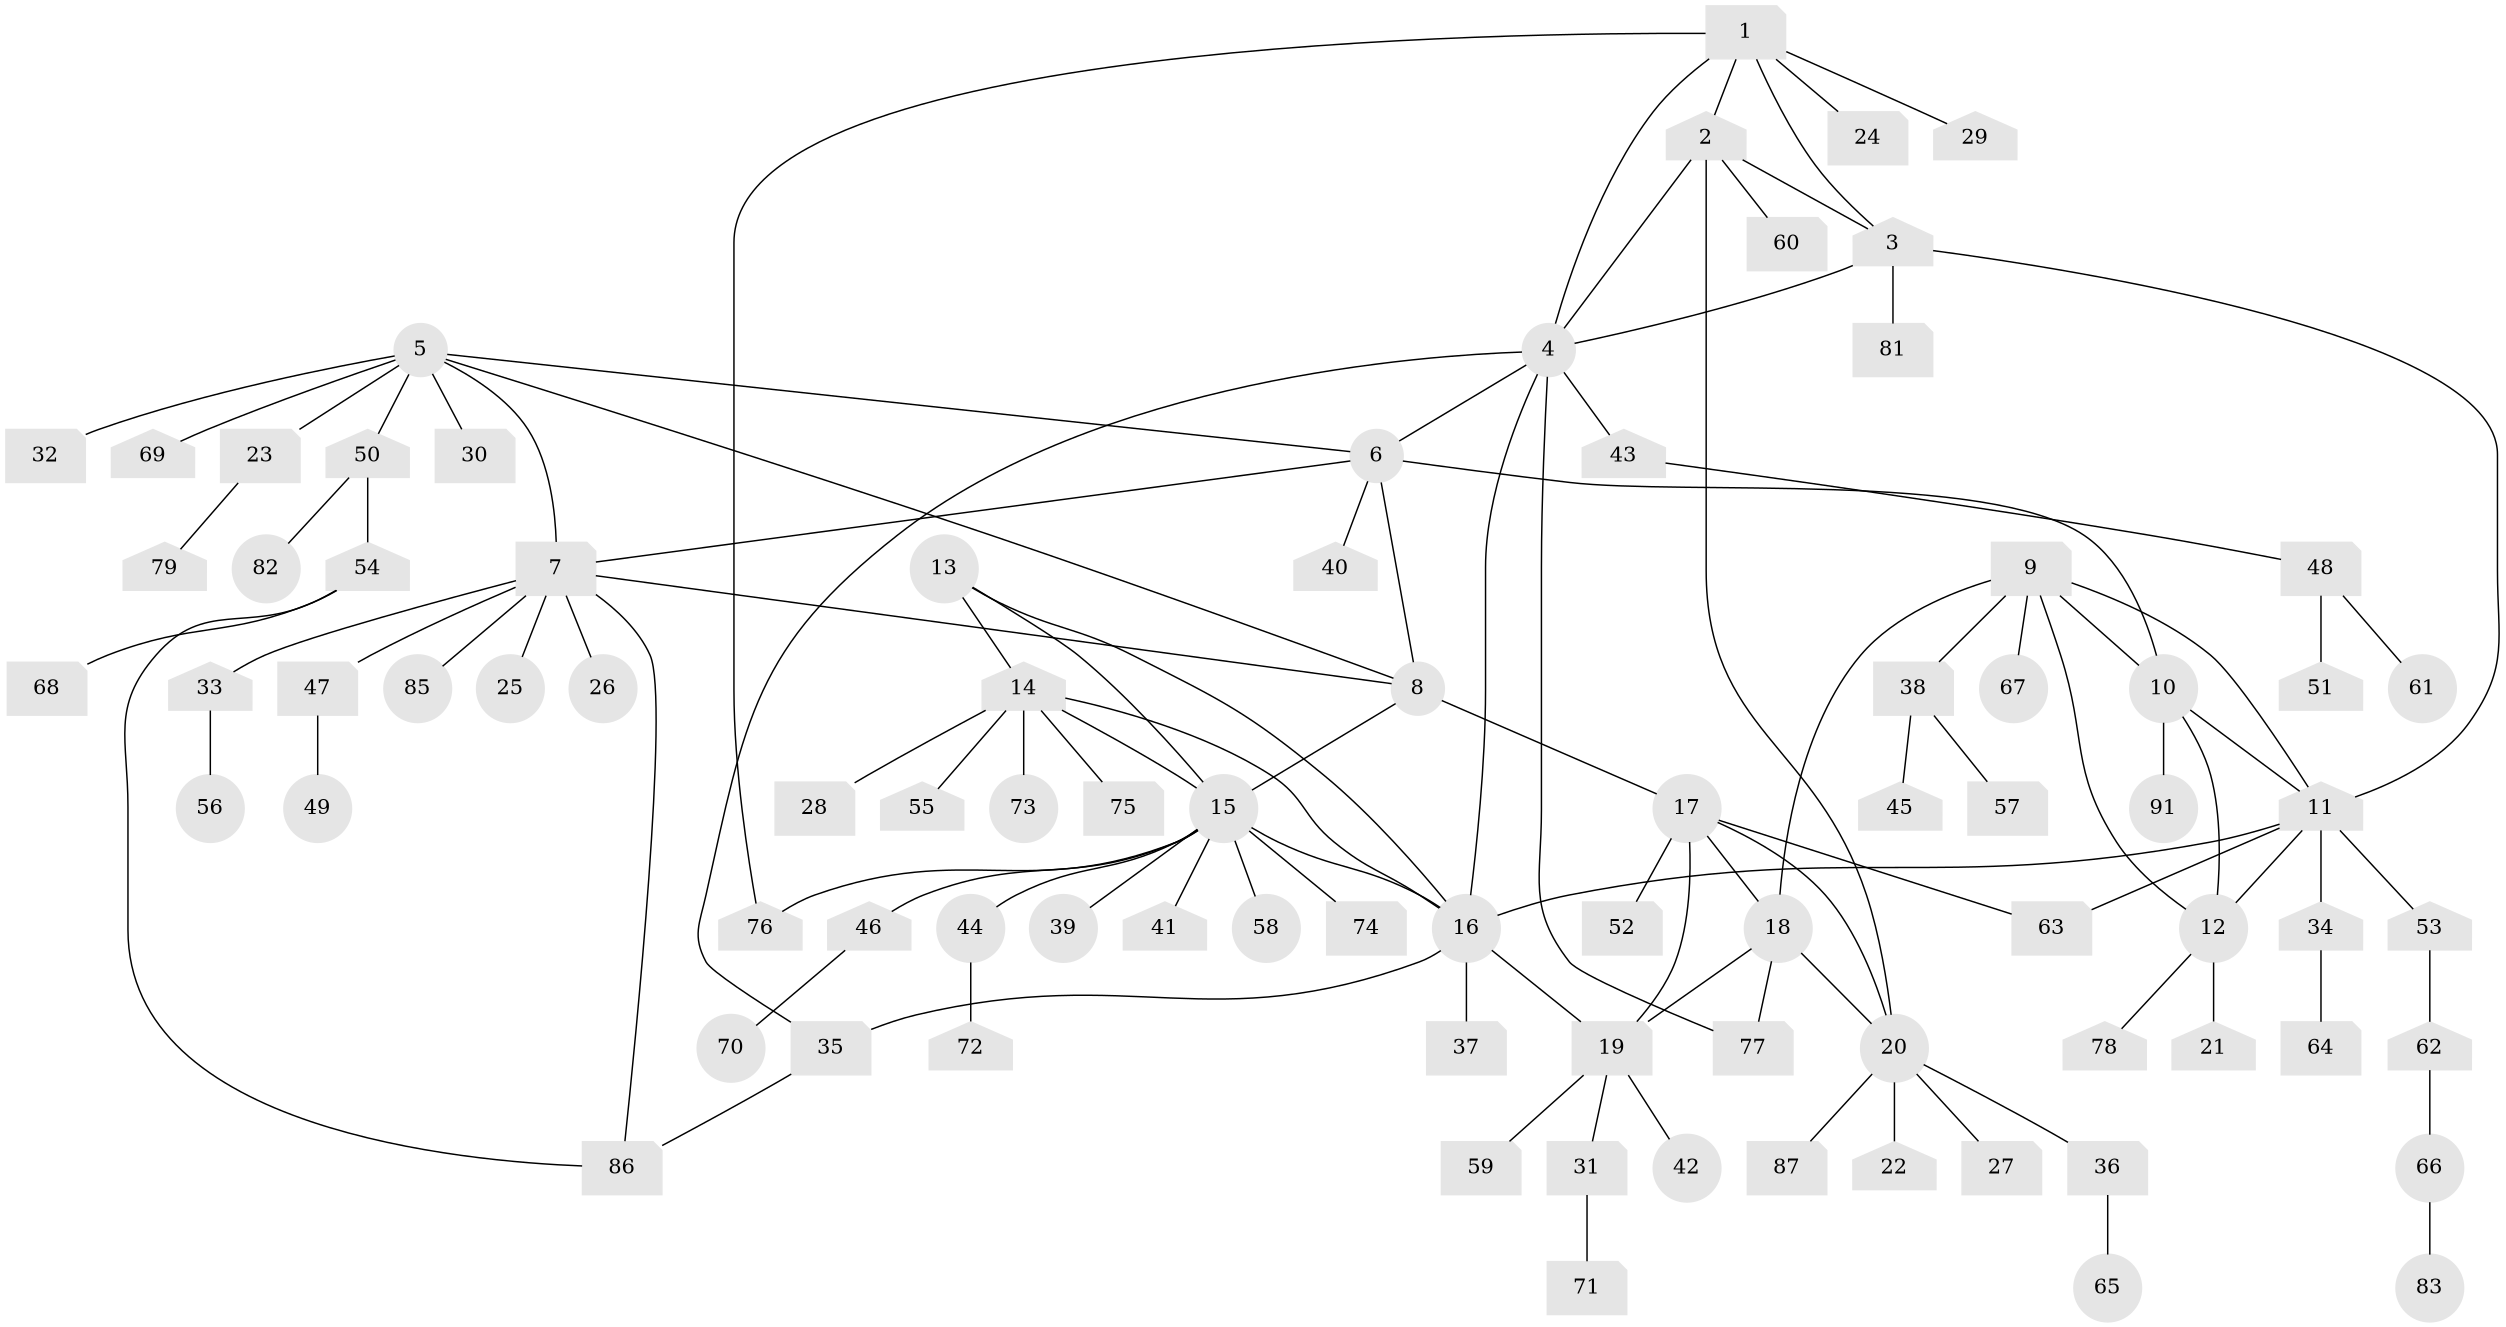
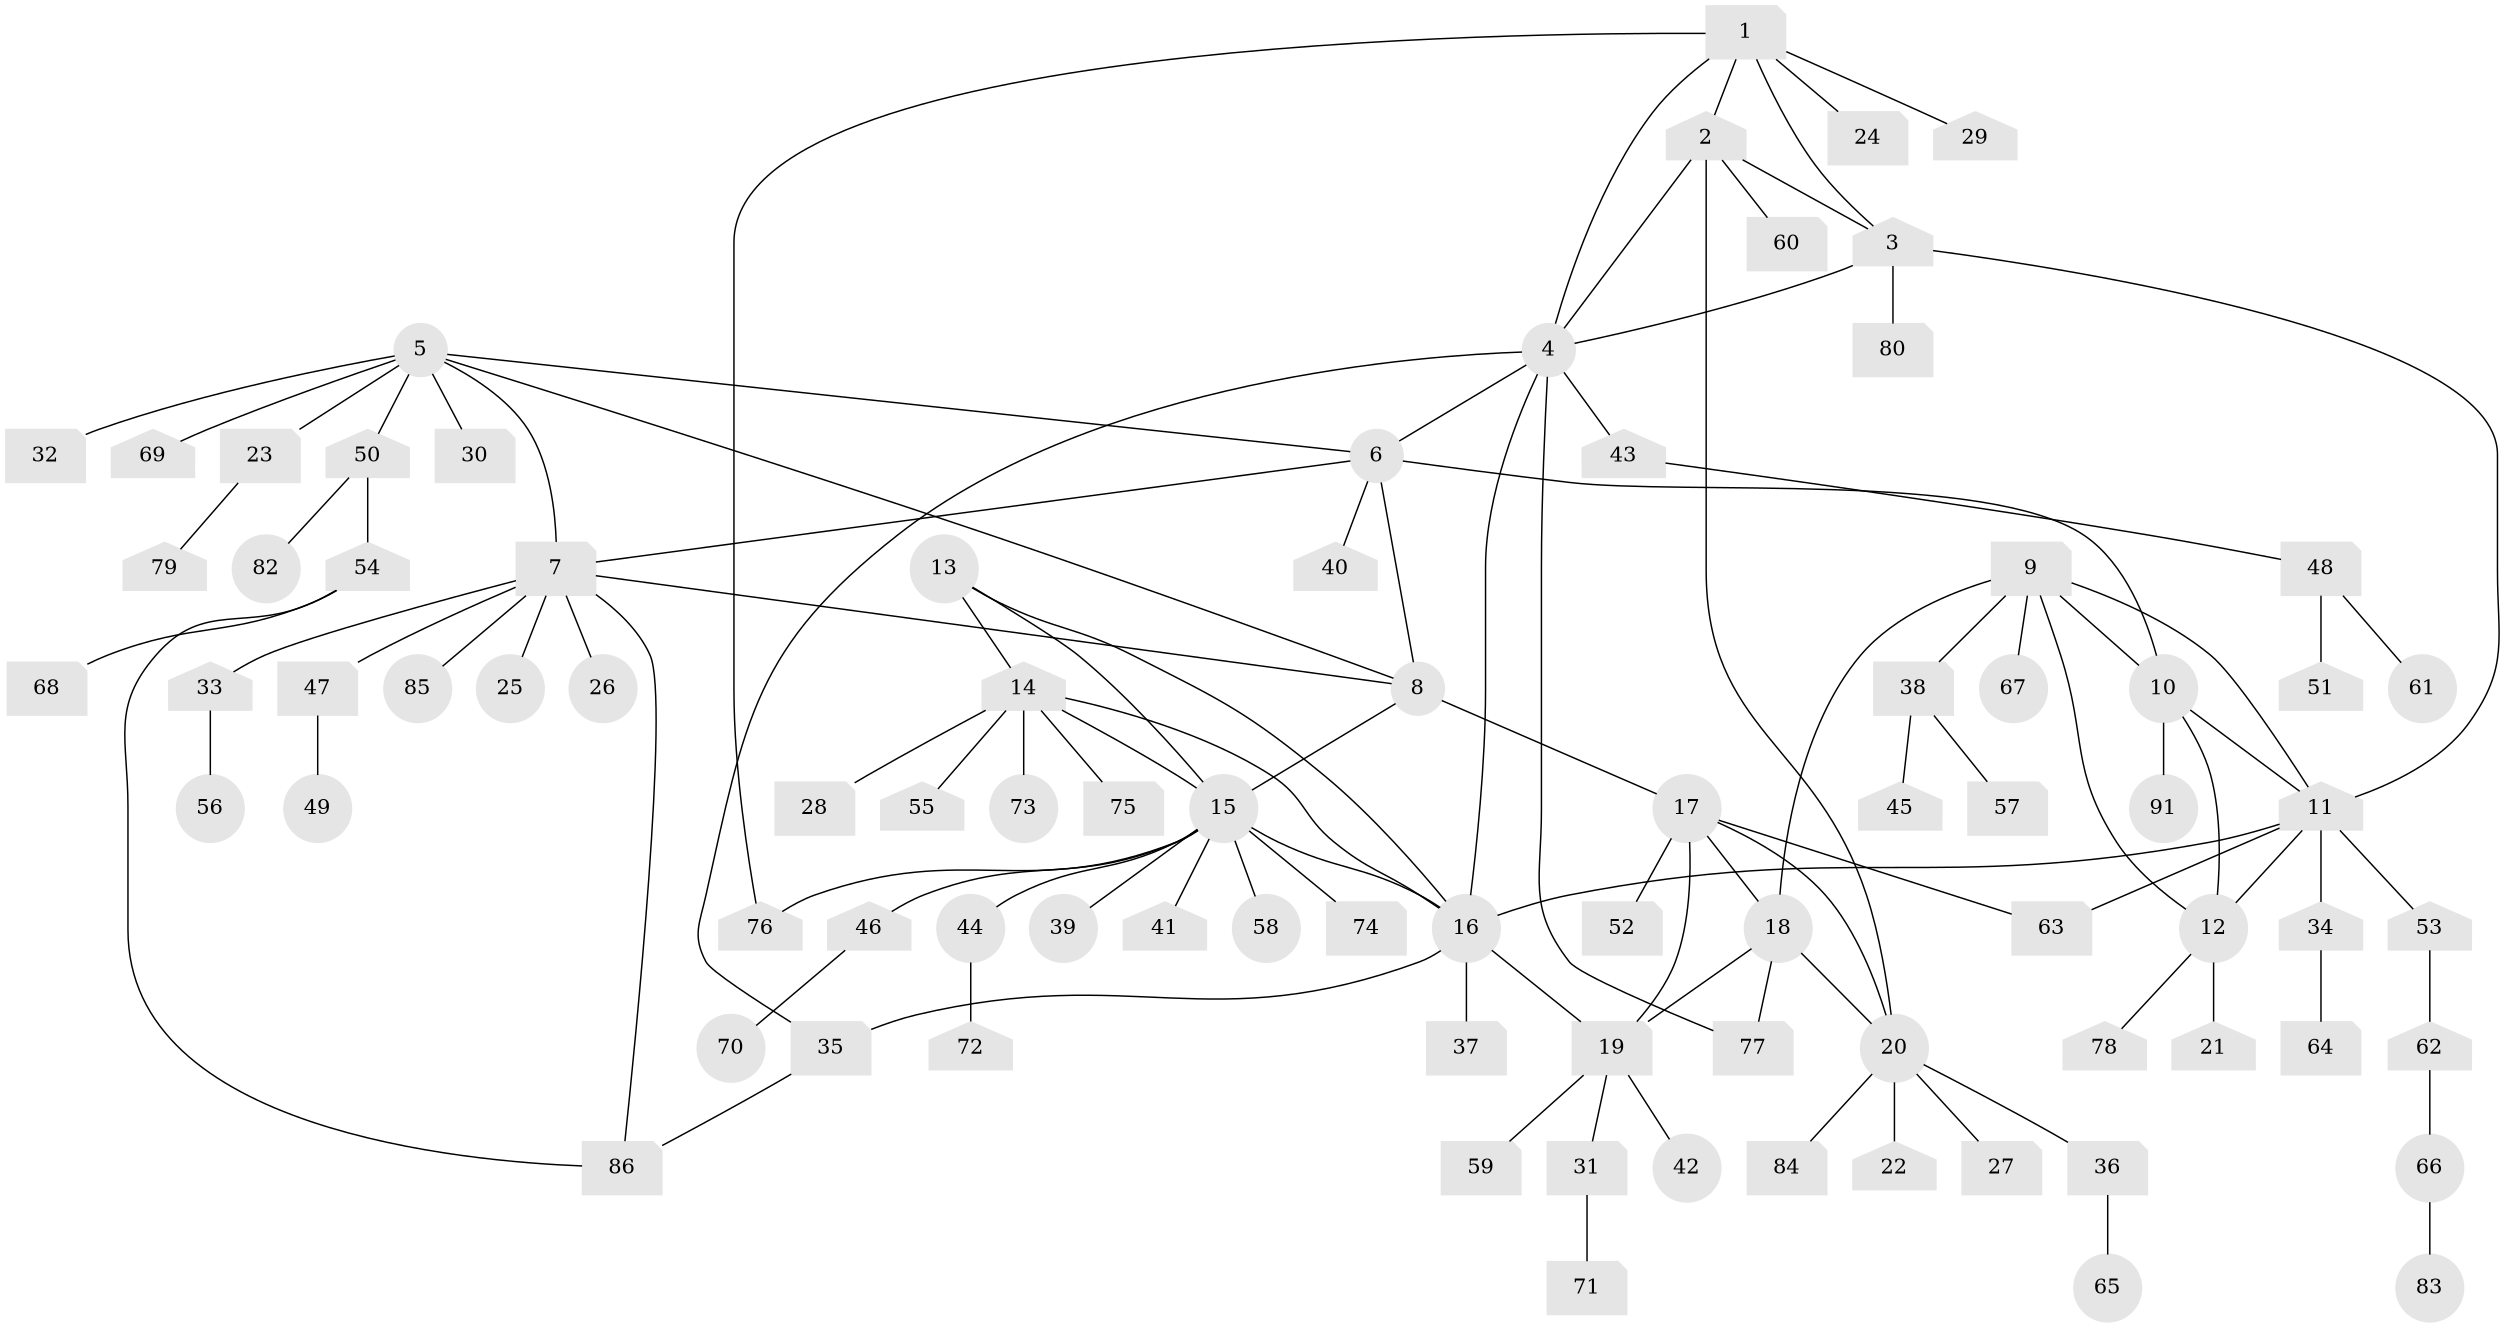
  graph {
    node [color=gray90 shape=note style=filled]
    2 [shape=house]
    1
    3 [shape=house]
    4 [shape=circle]
    24
    29 [shape=house]
    76 [shape=house]
    20 [shape=circle]
    60
    11 [shape=house]
-   80 [label=81]
+   80
    6 [shape=circle]
    16 [shape=circle]
    35
    43 [shape=house]
    77
    22 [shape=house]
    27
    36
-   84 [label=87]
+   84
    12 [shape=circle]
    34 [shape=house]
    53 [shape=house]
    63
    7
    8 [shape=circle]
    10 [shape=circle]
    40 [shape=house]
    19
    37
    86
    48
    5 [shape=circle]
    23
    30
    32
    50 [shape=house]
    69 [shape=house]
    25 [shape=circle]
    26 [shape=circle]
    33 [shape=house]
    47
    85 [shape=circle]
    15 [shape=circle]
    17 [shape=circle]
    79 [shape=house]
    54 [shape=house]
    82 [shape=circle]
    n49 [label=91 shape=circle]
    56 [shape=circle]
    49 [shape=circle]
    39 [shape=circle]
    41 [shape=house]
    44 [shape=circle]
    46 [shape=house]
    58 [shape=circle]
    74
    18 [shape=circle]
    52
    9
    38
    67 [shape=circle]
    21 [shape=house]
    78 [shape=house]
    45 [shape=house]
    57
    64
    62 [shape=house]
    13 [shape=circle]
    14 [shape=house]
    28
    55 [shape=house]
    73 [shape=circle]
    75
    72 [shape=house]
    70 [shape=circle]
    31
    42 [shape=circle]
    59
    71
    65 [shape=circle]
    51 [shape=house]
    61 [shape=circle]
    68
    66 [shape=circle]
    83 [shape=circle]
    2 -- 3
    2 -- 4
    2 -- 20
    2 -- 60
    1 -- 2
    1 -- 3
    1 -- 4
    1 -- 24
    1 -- 29
    1 -- 76
    3 -- 4
    3 -- 11
    3 -- 80
    4 -- 6
    4 -- 16
    4 -- 35
    4 -- 43
    4 -- 77
    20 -- 22
    20 -- 27
    20 -- 36
    20 -- 84
    11 -- 16
    11 -- 12
    11 -- 34
    11 -- 53
    11 -- 63
    6 -- 7
    6 -- 8
    6 -- 10
    6 -- 40
    16 -- 35
    16 -- 19
    16 -- 37
    35 -- 86
    43 -- 48
    36 -- 65
    12 -- 21
    12 -- 78
    34 -- 64
    53 -- 62
    7 -- 8
    7 -- 86
    7 -- 25
    7 -- 26
    7 -- 33
    7 -- 47
    7 -- 85
    8 -- 15
    8 -- 17
    10 -- 11
    10 -- 12
    10 -- n49
    19 -- 31
    19 -- 42
    19 -- 59
    48 -- 51
    48 -- 61
    5 -- 6
    5 -- 7
    5 -- 8
    5 -- 23
    5 -- 30
    5 -- 32
    5 -- 50
    5 -- 69
    23 -- 79
    50 -- 54
    50 -- 82
    33 -- 56
    47 -- 49
    15 -- 76
    15 -- 16
    15 -- 39
    15 -- 41
    15 -- 44
    15 -- 46
    15 -- 58
    15 -- 74
    17 -- 20
    17 -- 63
    17 -- 19
    17 -- 18
    17 -- 52
    54 -- 86
    54 -- 68
    44 -- 72
    46 -- 70
    18 -- 20
    18 -- 77
    18 -- 19
    9 -- 11
    9 -- 12
    9 -- 10
    9 -- 18
    9 -- 38
    9 -- 67
    38 -- 45
    38 -- 57
    62 -- 66
    13 -- 16
    13 -- 15
    13 -- 14
    14 -- 16
    14 -- 15
    14 -- 28
    14 -- 55
    14 -- 73
    14 -- 75
    31 -- 71
    66 -- 83
  }
